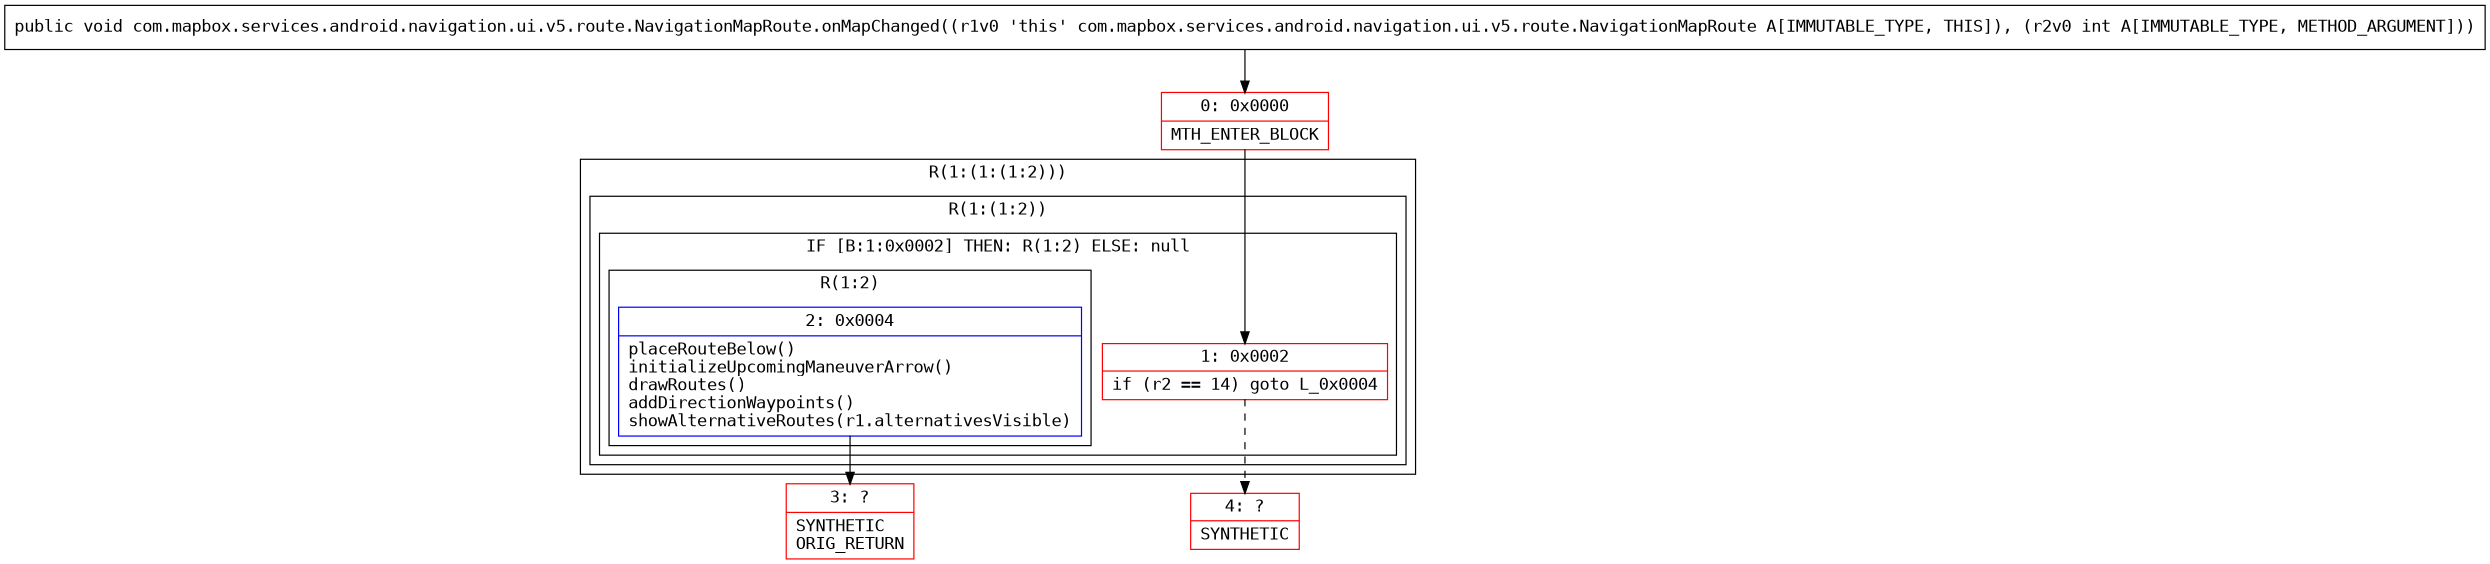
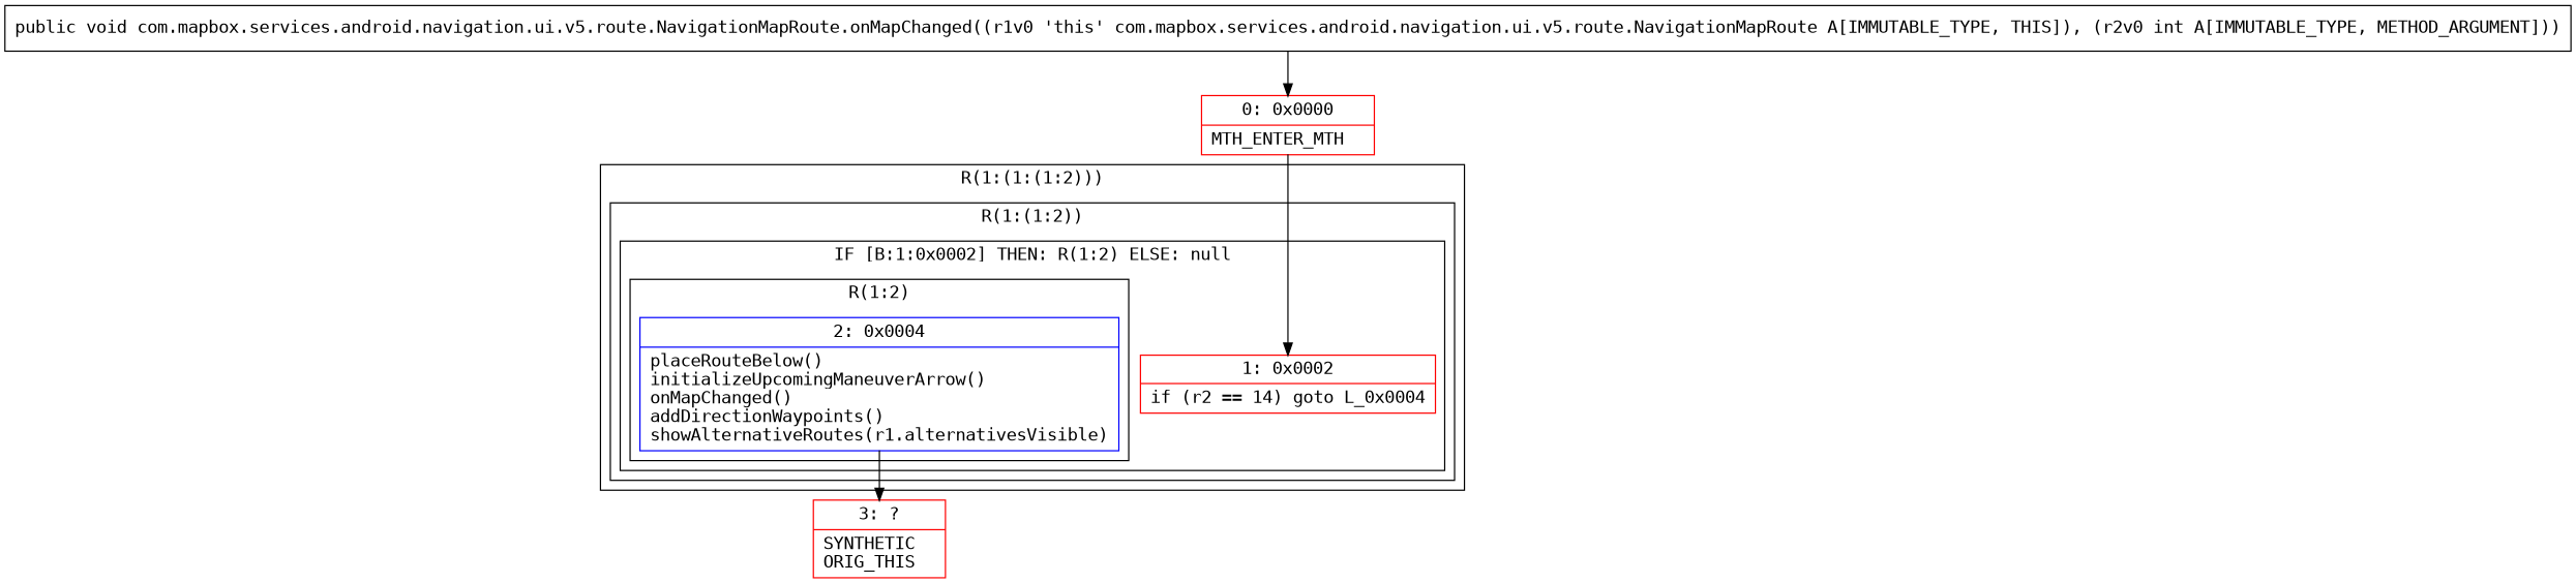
  digraph {
    fontname="DejaVu Sans Mono"
    node [color=red fontname="DejaVu Sans Mono" shape=record]
    edge [fontname="DejaVu Sans Mono"]
-   n1 [color=blue label="{2\:\ 0x0004|placeRouteBelow()\linitializeUpcomingManeuverArrow()\ldrawRoutes()\laddDirectionWaypoints()\lshowAlternativeRoutes(r1.alternativesVisible)\l}"]
+   n1 [color=blue label="{2\:\ 0x0004|placeRouteBelow()\linitializeUpcomingManeuverArrow()\lonMapChanged()\laddDirectionWaypoints()\lshowAlternativeRoutes(r1.alternativesVisible)\l}"]
    n2 [label="{1\:\ 0x0002|if (r2 == 14) goto L_0x0004\l}"]
-   n3 [label="{3\:\ ?|SYNTHETIC\lORIG_RETURN\l}"]
-   n4 [label="{4\:\ ?|SYNTHETIC\l}"]
-   n5 [label="{0\:\ 0x0000|MTH_ENTER_BLOCK\l}"]
+   n3 [label="{3\:\ ?|SYNTHETIC\lORIG_THIS\l}"]
+   n5 [label="{0\:\ 0x0000|MTH_ENTER_MTH\l}"]
    n6 [label="{public void com.mapbox.services.android.navigation.ui.v5.route.NavigationMapRoute.onMapChanged((r1v0 'this' com.mapbox.services.android.navigation.ui.v5.route.NavigationMapRoute A[IMMUTABLE_TYPE, THIS]), (r2v0 int A[IMMUTABLE_TYPE, METHOD_ARGUMENT])) }" color=""]
    subgraph cluster_1 {
      label="R(1:(1:(1:2)))"
      subgraph cluster_2 {
        label="R(1:(1:2))"
        subgraph cluster_3 {
          label="IF [B:1:0x0002] THEN: R(1:2) ELSE: null"
          n2
          subgraph cluster_4 {
            label="R(1:2)"
            n1
          }
        }
      }
    }
    n1 -> n3
-   n2 -> n4 [style=dashed]
    n5 -> n2
    n6 -> n5
  }
